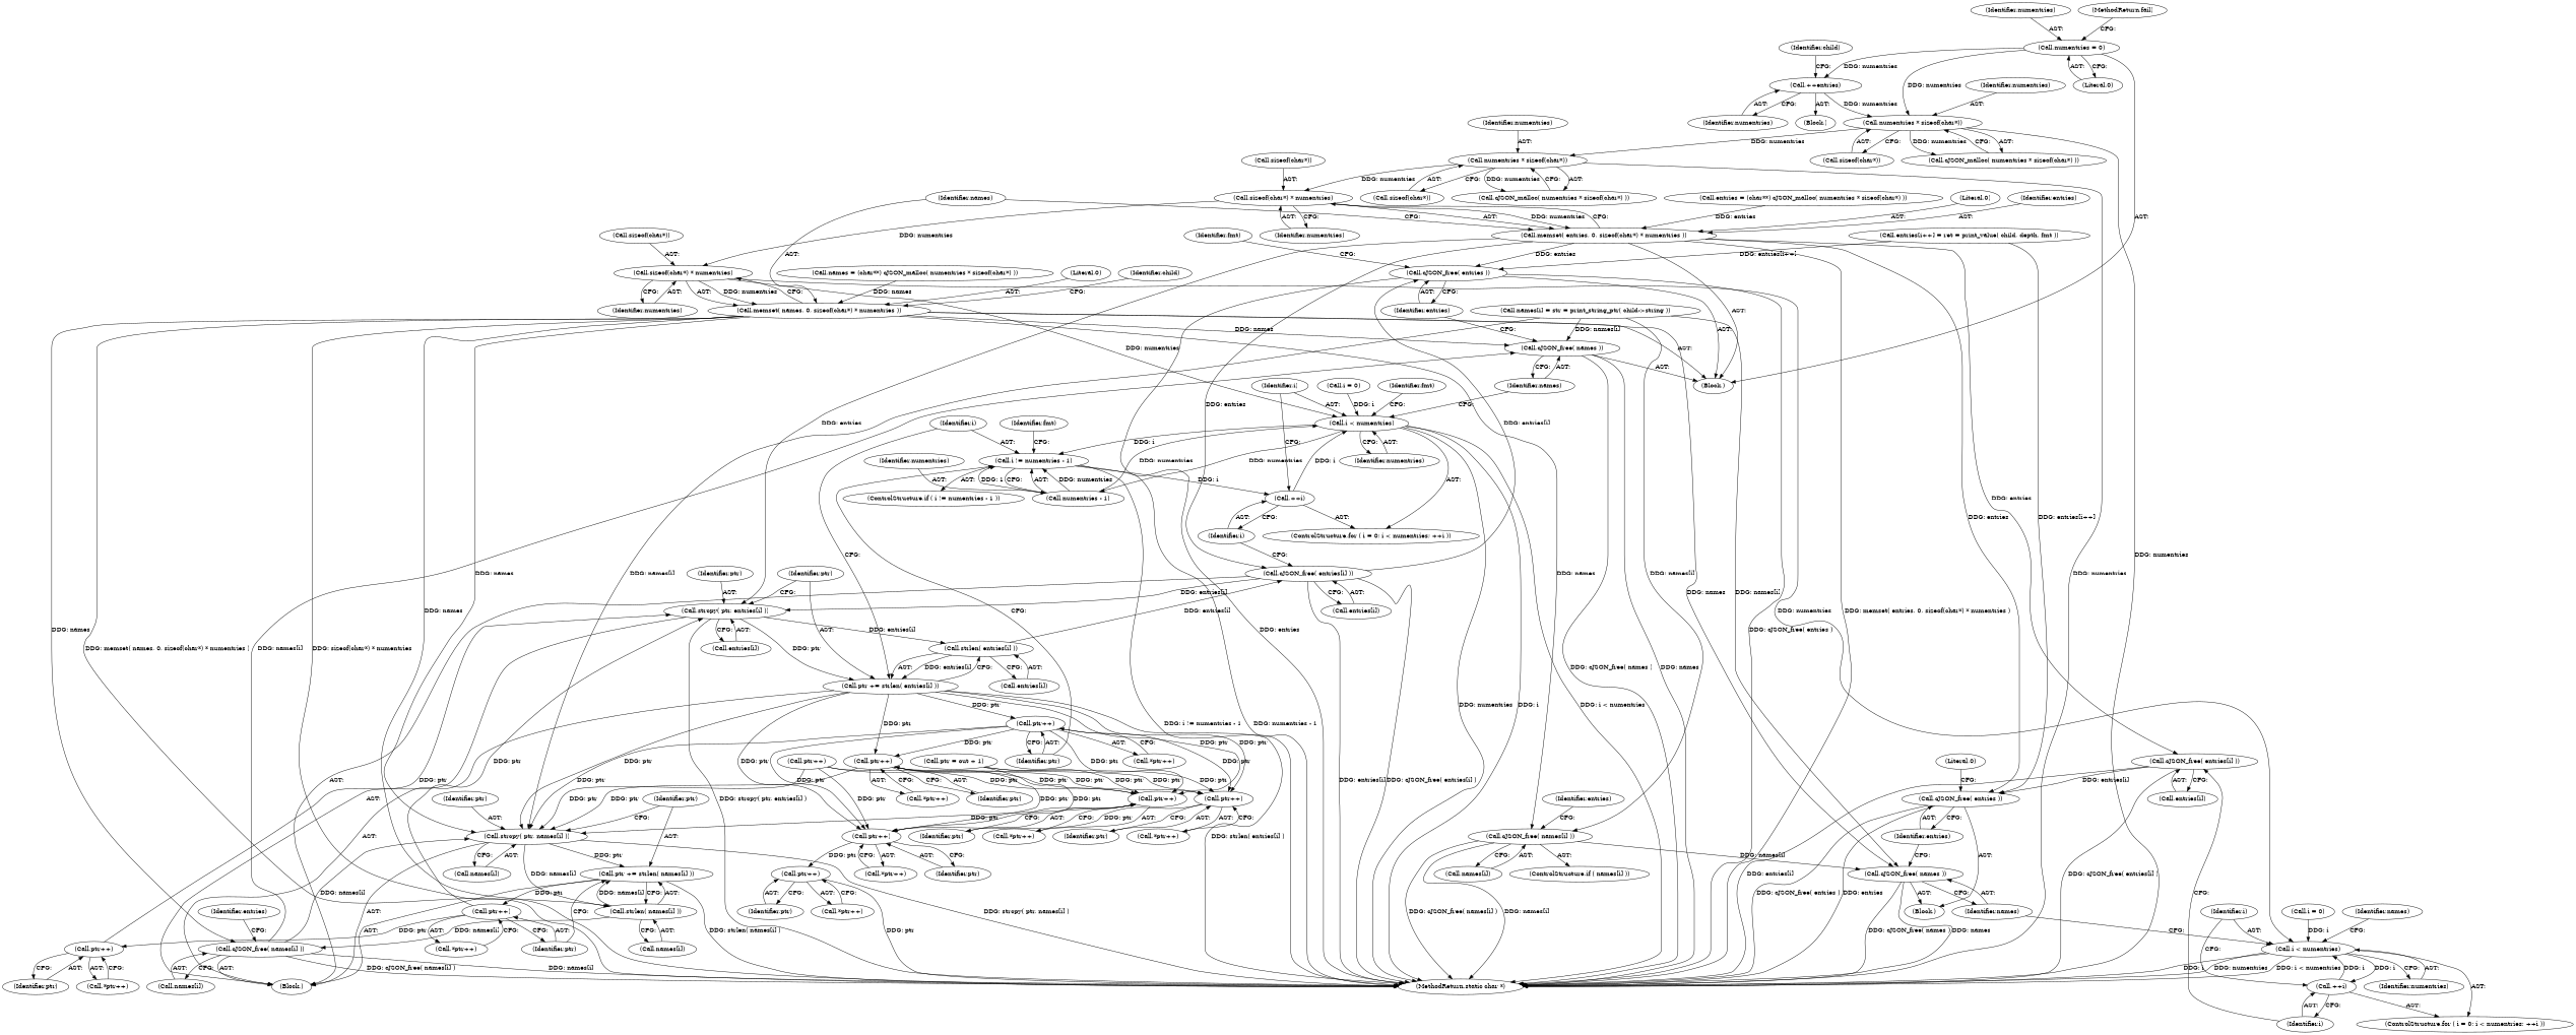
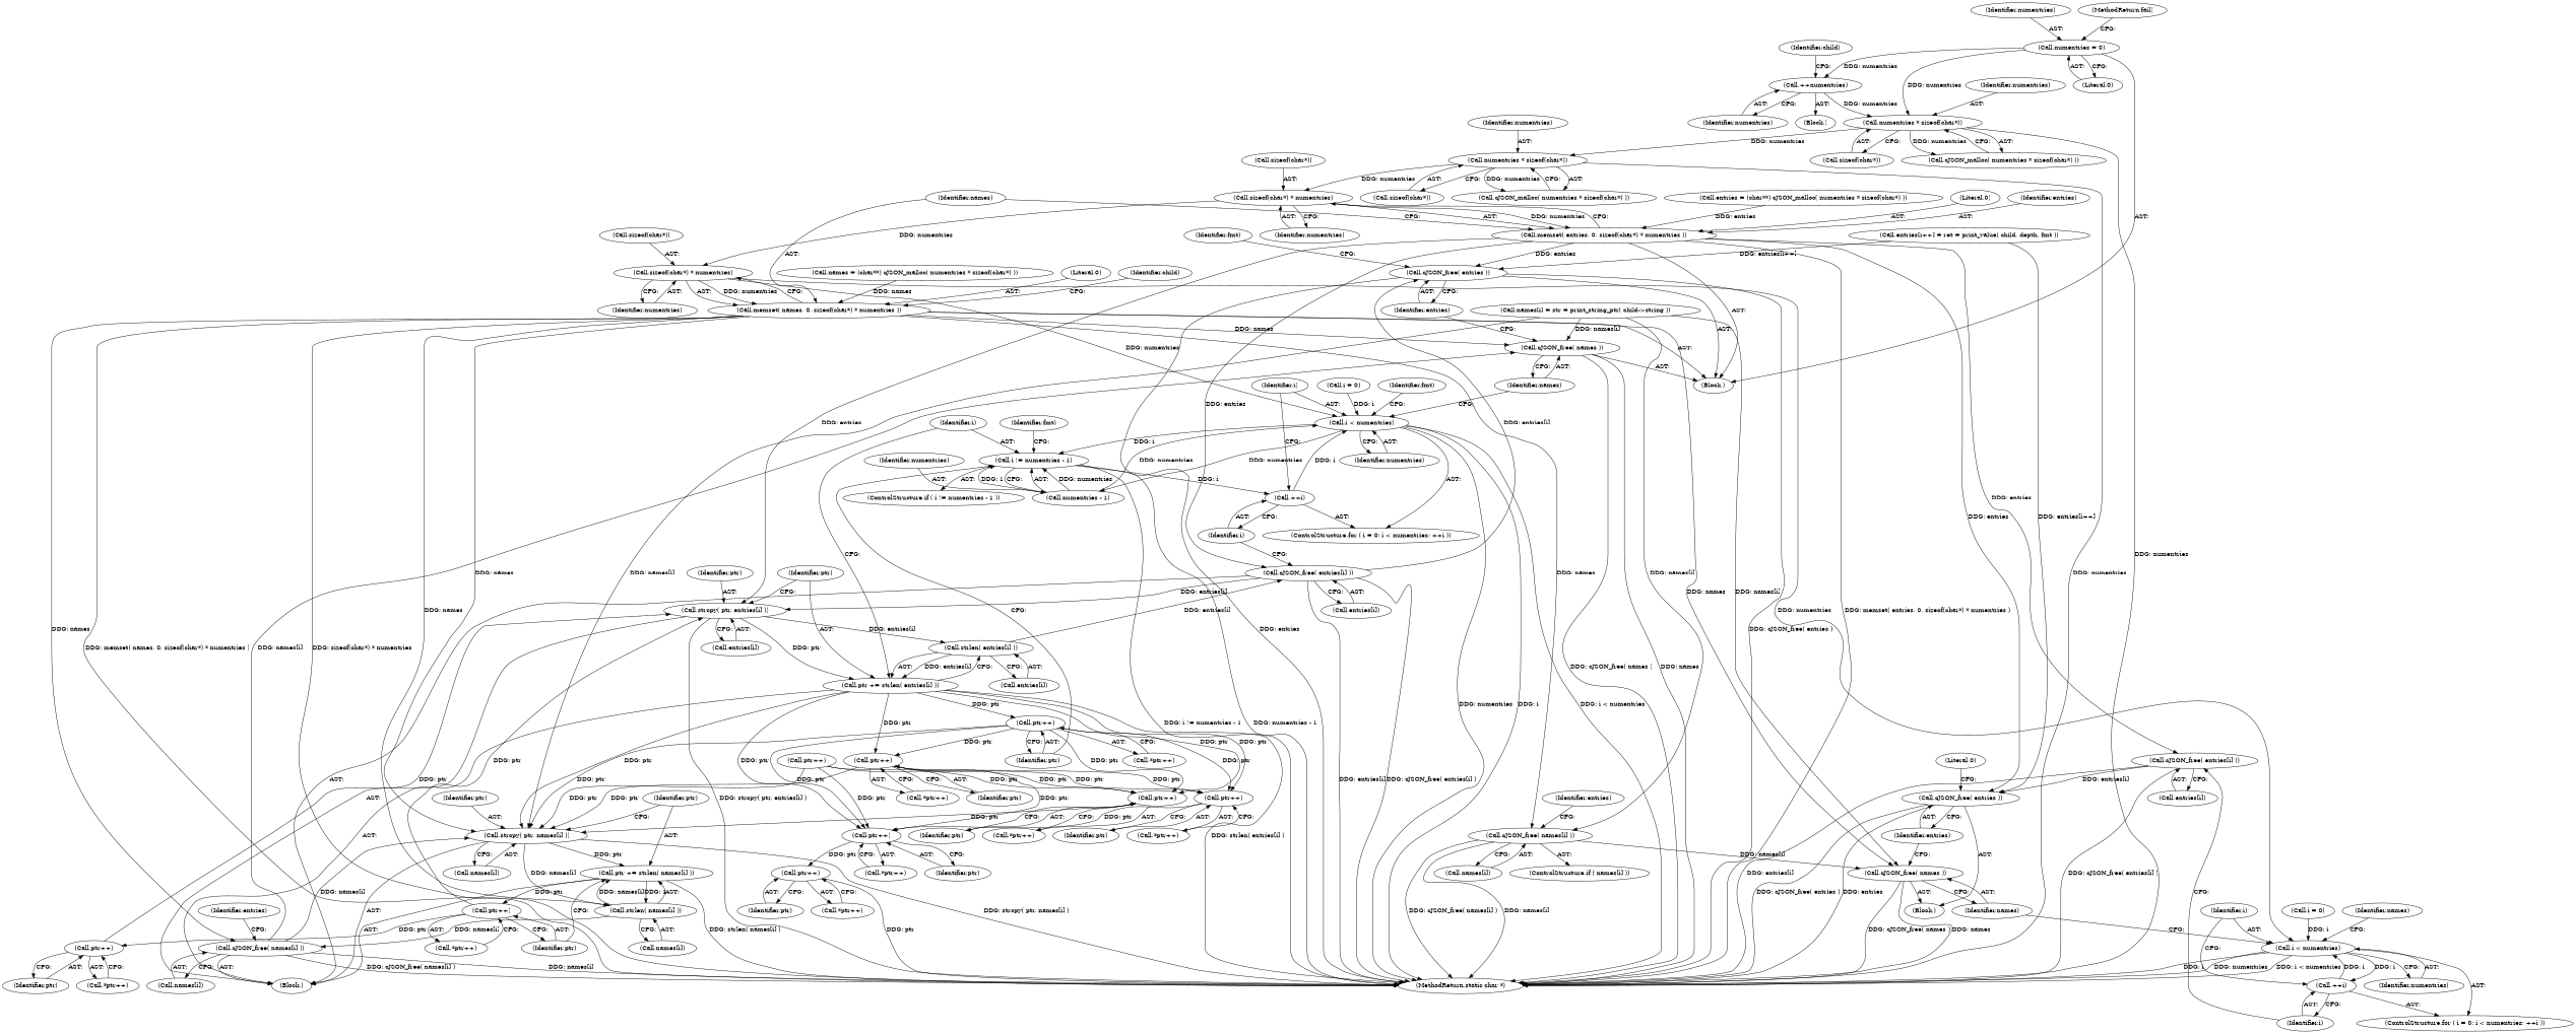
  digraph {
    n1 [label="(Call,sizeof(char*) * numentries)"]
    n2 [label="(Call,memset( entries, 0, sizeof(char*) * numentries ))"]
    n3 [label="(Call,sizeof(char*) * numentries)"]
    n4 [label="(Identifier,numentries)"]
    n5 [label="(MethodReturn,static char *)"]
    n6 [label="(Block,)"]
    n7 [label="(Call,cJSON_free( entries[i] ))"]
    n8 [label="(Call,cJSON_free( entries ))"]
    n9 [label="(Call,strcpy( ptr, entries[i] ))"]
    n10 [label="(Call,cJSON_free( entries[i] ))"]
    n11 [label="(Call,cJSON_free( entries ))"]
    n12 [label="(Call,memset( names, 0, sizeof(char*) * numentries ))"]
    n13 [label="(Call,i < numentries)"]
    n14 [label="(Call,i < numentries)"]
    n15 [label="(Identifier,numentries)"]
    n16 [label="(Call,numentries * sizeof(char*))"]
    n17 [label="(Call,sizeof(char*))"]
    n18 [label="(Call,cJSON_malloc( numentries * sizeof(char*) ))"]
    n19 [label="(Call,numentries * sizeof(char*))"]
    n20 [label="(Call,sizeof(char*))"]
    n21 [label="(Call,cJSON_malloc( numentries * sizeof(char*) ))"]
-   n22 [label="(Call,++entries)"]
+   n22 [label="(Call,++numentries)"]
    n23 [label="(Block,)"]
    n24 [label="(Identifier,numentries)"]
    n25 [label="(Call,numentries = 0)"]
    n26 [label="(Literal,0)"]
    n27 [label="(Call,entries[i])"]
    n28 [label="(Identifier,entries)"]
    n29 [label="(Block,)"]
    n30 [label="(Call,strlen( entries[i] ))"]
    n31 [label="(Call,ptr += strlen( entries[i] ))"]
    n32 [label="(Block,)"]
    n33 [label="(Call,entries[i])"]
    n34 [label="(Call,entries[i])"]
    n35 [label="(Call,entries[i])"]
    n36 [label="(Identifier,entries)"]
    n37 [label="(Call,cJSON_free( names ))"]
    n38 [label="(Call,ptr++)"]
    n39 [label="(Call,strcpy( ptr, names[i] ))"]
    n40 [label="(Call,ptr++)"]
    n41 [label="(Call,ptr++)"]
    n42 [label="(Call,ptr++)"]
    n43 [label="(Call,ptr++)"]
    n44 [label="(Identifier,ptr)"]
    n45 [label="(Call,*ptr++)"]
    n46 [label="(Call,ptr += strlen( names[i] ))"]
    n47 [label="(Call,strlen( names[i] ))"]
    n48 [label="(Call,names[i])"]
    n49 [label="(Identifier,ptr)"]
    n50 [label="(Call,*ptr++)"]
    n51 [label="(Identifier,ptr)"]
    n52 [label="(Call,*ptr++)"]
    n53 [label="(Call,*ptr++)"]
    n54 [label="(Identifier,ptr)"]
    n55 [label="(Call,ptr++)"]
    n56 [label="(Identifier,ptr)"]
    n57 [label="(Call,*ptr++)"]
    n58 [label="(Call,ptr++)"]
    n59 [label="(Call,cJSON_free( names[i] ))"]
    n60 [label="(Call,names[i])"]
    n61 [label="(Call,ptr++)"]
    n62 [label="(Identifier,ptr)"]
    n63 [label="(Call,*ptr++)"]
    n64 [label="(Identifier,ptr)"]
    n65 [label="(Call,*ptr++)"]
    n66 [label="(Call,cJSON_free( names ))"]
    n67 [label="(Call,names[i])"]
    n68 [label="(Identifier,names)"]
    n69 [label="(Call,i != numentries - 1)"]
    n70 [label="(Call,*ptr++)"]
    n71 [label="(Identifier,ptr)"]
    n72 [label="(Call,cJSON_free( names[i] ))"]
    n73 [label="(Call,++i)"]
    n74 [label="(Identifier,numentries)"]
    n75 [label="(ControlStructure,for ( i = 0; i < numentries; ++i ))"]
    n76 [label="(Call,numentries - 1)"]
    n77 [label="(Identifier,numentries)"]
    n78 [label="(ControlStructure,for ( i = 0; i < numentries; ++i ))"]
    n79 [label="(Call,names[i])"]
    n80 [label="(ControlStructure,if ( names[i] ))"]
    n81 [label="(Identifier,names)"]
    n82 [label="(Identifier,i)"]
    n83 [label="(Call,++i)"]
    n84 [label="(ControlStructure,if ( i != numentries - 1 ))"]
    n85 [label="(Identifier,i)"]
    n86 [label="(Identifier,fmt)"]
    n87 [label="(Call,names[i] = str = print_string_ptr( child->string ))"]
    n88 [label="(Identifier,fmt)"]
    n89 [label="(Identifier,numentries)"]
    n90 [label="(Identifier,entries)"]
    n91 [label="(Identifier,entries)"]
    n92 [label="(Call,entries[i++] = ret = print_value( child, depth, fmt ))"]
    n93 [label="(Call,i = 0)"]
    n94 [label="(Identifier,numentries)"]
    n95 [label="(Call,ptr++)"]
    n96 [label="(Identifier,numentries)"]
    n97 [label="(Identifier,i)"]
    n98 [label="(Identifier,entries)"]
    n99 [label="(Call,entries = (char**) cJSON_malloc( numentries * sizeof(char*) ))"]
    n100 [label="(Identifier,fmt)"]
    n101 [label="(Identifier,i)"]
    n102 [label="(Identifier,ptr)"]
    n103 [label="(Call,sizeof(char*))"]
    n104 [label="(Identifier,i)"]
    n105 [label="(Identifier,ptr)"]
    n106 [label="(Identifier,child)"]
    n107 [label="(Literal,0)"]
    n108 [label="(MethodReturn,fail)"]
    n109 [label="(Identifier,ptr)"]
    n110 [label="(Call,names = (char**) cJSON_malloc( numentries * sizeof(char*) ))"]
    n111 [label="(Literal,0)"]
    n112 [label="(Literal,0)"]
    n113 [label="(Identifier,ptr)"]
    n114 [label="(Identifier,names)"]
    n115 [label="(Identifier,numentries)"]
    n116 [label="(Identifier,child)"]
    n117 [label="(Identifier,names)"]
-   n118 [label="(Call,ptr = out + 1)"]
    n119 [label="(Call,i = 0)"]
    n120 [label="(Call,sizeof(char*))"]
    n1 -> n2 [label="AST: "]
    n1 -> n2 [label="DDG: numentries"]
    n1 -> n3 [label="DDG: numentries"]
    n1 -> n4 [label="CFG: "]
    n2 -> n1 [label="CFG: "]
    n2 -> n5 [label="DDG: memset( entries, 0, sizeof(char*) * numentries )"]
    n2 -> n6 [label="AST: "]
    n2 -> n7 [label="DDG: entries"]
    n2 -> n8 [label="DDG: entries"]
    n2 -> n9 [label="DDG: entries"]
    n2 -> n10 [label="DDG: entries"]
    n2 -> n11 [label="DDG: entries"]
    n3 -> n12 [label="AST: "]
    n3 -> n12 [label="DDG: numentries"]
    n3 -> n13 [label="DDG: numentries"]
    n3 -> n14 [label="DDG: numentries"]
    n3 -> n15 [label="CFG: "]
    n4 -> n1 [label="AST: "]
    n7 -> n5 [label="DDG: entries[i]"]
    n7 -> n5 [label="DDG: cJSON_free( entries[i] )"]
    n7 -> n8 [label="DDG: entries[i]"]
    n7 -> n27 [label="CFG: "]
    n8 -> n5 [label="DDG: entries"]
    n8 -> n5 [label="DDG: cJSON_free( entries )"]
    n8 -> n28 [label="CFG: "]
    n8 -> n29 [label="AST: "]
    n9 -> n5 [label="DDG: strcpy( ptr, entries[i] )"]
    n9 -> n30 [label="DDG: entries[i]"]
    n9 -> n31 [label="DDG: ptr"]
    n9 -> n32 [label="AST: "]
    n9 -> n33 [label="CFG: "]
    n10 -> n5 [label="DDG: entries[i]"]
    n10 -> n5 [label="DDG: cJSON_free( entries[i] )"]
    n10 -> n9 [label="DDG: entries[i]"]
    n10 -> n11 [label="DDG: entries[i]"]
    n10 -> n32 [label="AST: "]
    n10 -> n35 [label="CFG: "]
    n11 -> n5 [label="DDG: entries"]
    n11 -> n5 [label="DDG: cJSON_free( entries )"]
    n11 -> n6 [label="AST: "]
    n11 -> n36 [label="CFG: "]
    n12 -> n3 [label="CFG: "]
    n12 -> n5 [label="DDG: memset( names, 0, sizeof(char*) * numentries )"]
    n12 -> n5 [label="DDG: sizeof(char*) * numentries"]
    n12 -> n6 [label="AST: "]
    n12 -> n37 [label="DDG: names"]
    n12 -> n39 [label="DDG: names"]
    n12 -> n47 [label="DDG: names"]
    n12 -> n59 [label="DDG: names"]
    n12 -> n66 [label="DDG: names"]
    n12 -> n72 [label="DDG: names"]
    n13 -> n5 [label="DDG: i"]
    n13 -> n5 [label="DDG: numentries"]
    n13 -> n5 [label="DDG: i < numentries"]
    n13 -> n73 [label="DDG: i"]
    n13 -> n74 [label="CFG: "]
    n13 -> n75 [label="AST: "]
    n14 -> n5 [label="DDG: numentries"]
    n14 -> n5 [label="DDG: i"]
    n14 -> n5 [label="DDG: i < numentries"]
    n14 -> n69 [label="DDG: i"]
    n14 -> n76 [label="DDG: numentries"]
    n14 -> n77 [label="CFG: "]
    n14 -> n78 [label="AST: "]
    n15 -> n3 [label="AST: "]
    n16 -> n1 [label="DDG: numentries"]
    n16 -> n5 [label="DDG: numentries"]
    n16 -> n17 [label="CFG: "]
    n16 -> n18 [label="AST: "]
    n16 -> n18 [label="DDG: numentries"]
    n17 -> n16 [label="AST: "]
    n18 -> n16 [label="CFG: "]
    n19 -> n5 [label="DDG: numentries"]
    n19 -> n16 [label="DDG: numentries"]
    n19 -> n20 [label="CFG: "]
    n19 -> n21 [label="AST: "]
    n19 -> n21 [label="DDG: numentries"]
    n20 -> n19 [label="AST: "]
    n21 -> n19 [label="CFG: "]
    n22 -> n19 [label="DDG: numentries"]
    n22 -> n23 [label="AST: "]
    n22 -> n24 [label="CFG: "]
    n24 -> n22 [label="AST: "]
    n25 -> n6 [label="AST: "]
    n25 -> n19 [label="DDG: numentries"]
    n25 -> n22 [label="DDG: numentries"]
    n25 -> n26 [label="CFG: "]
    n26 -> n25 [label="AST: "]
    n27 -> n7 [label="AST: "]
    n28 -> n8 [label="AST: "]
    n28 -> n37 [label="CFG: "]
    n30 -> n10 [label="DDG: entries[i]"]
    n30 -> n31 [label="AST: "]
    n30 -> n31 [label="DDG: entries[i]"]
    n30 -> n34 [label="CFG: "]
    n31 -> n5 [label="DDG: strlen( entries[i] )"]
    n31 -> n30 [label="CFG: "]
    n31 -> n32 [label="AST: "]
    n31 -> n38 [label="DDG: ptr"]
    n31 -> n39 [label="DDG: ptr"]
    n31 -> n40 [label="DDG: ptr"]
    n31 -> n41 [label="DDG: ptr"]
    n31 -> n42 [label="DDG: ptr"]
    n31 -> n43 [label="DDG: ptr"]
    n33 -> n9 [label="AST: "]
    n34 -> n30 [label="AST: "]
    n35 -> n10 [label="AST: "]
    n36 -> n11 [label="AST: "]
    n36 -> n66 [label="CFG: "]
    n37 -> n5 [label="DDG: cJSON_free( names )"]
    n37 -> n5 [label="DDG: names"]
    n37 -> n29 [label="AST: "]
    n37 -> n81 [label="CFG: "]
    n38 -> n39 [label="DDG: ptr"]
    n38 -> n44 [label="CFG: "]
    n38 -> n45 [label="AST: "]
    n39 -> n5 [label="DDG: strcpy( ptr, names[i] )"]
    n39 -> n32 [label="AST: "]
    n39 -> n46 [label="DDG: ptr"]
    n39 -> n47 [label="DDG: names[i]"]
    n39 -> n48 [label="CFG: "]
    n40 -> n38 [label="DDG: ptr"]
    n40 -> n39 [label="DDG: ptr"]
    n40 -> n41 [label="DDG: ptr"]
    n40 -> n42 [label="DDG: ptr"]
    n40 -> n43 [label="DDG: ptr"]
    n40 -> n49 [label="CFG: "]
    n40 -> n50 [label="AST: "]
    n41 -> n38 [label="DDG: ptr"]
    n41 -> n39 [label="DDG: ptr"]
    n41 -> n42 [label="DDG: ptr"]
    n41 -> n43 [label="DDG: ptr"]
    n41 -> n51 [label="CFG: "]
    n41 -> n52 [label="AST: "]
    n42 -> n43 [label="DDG: ptr"]
    n42 -> n53 [label="AST: "]
    n42 -> n54 [label="CFG: "]
    n43 -> n55 [label="DDG: ptr"]
    n43 -> n56 [label="CFG: "]
    n43 -> n57 [label="AST: "]
    n44 -> n38 [label="AST: "]
    n45 -> n38 [label="CFG: "]
    n46 -> n5 [label="DDG: strlen( names[i] )"]
    n46 -> n32 [label="AST: "]
-   n46 -> n47 [label="CFG: "]
+   n46 -> n47 [label="DDG: 1"]
    n46 -> n58 [label="DDG: ptr"]
    n47 -> n46 [label="AST: "]
    n47 -> n46 [label="DDG: names[i]"]
    n47 -> n59 [label="DDG: names[i]"]
    n47 -> n60 [label="CFG: "]
    n48 -> n39 [label="AST: "]
    n49 -> n40 [label="AST: "]
    n49 -> n69 [label="CFG: "]
    n50 -> n40 [label="CFG: "]
    n51 -> n41 [label="AST: "]
    n52 -> n41 [label="CFG: "]
    n53 -> n42 [label="CFG: "]
    n54 -> n42 [label="AST: "]
    n55 -> n5 [label="DDG: ptr"]
    n55 -> n70 [label="AST: "]
    n55 -> n71 [label="CFG: "]
    n56 -> n43 [label="AST: "]
    n57 -> n43 [label="CFG: "]
    n58 -> n9 [label="DDG: ptr"]
    n58 -> n61 [label="DDG: ptr"]
    n58 -> n62 [label="CFG: "]
    n58 -> n63 [label="AST: "]
    n59 -> n5 [label="DDG: cJSON_free( names[i] )"]
    n59 -> n5 [label="DDG: names[i]"]
    n59 -> n32 [label="AST: "]
    n59 -> n39 [label="DDG: names[i]"]
    n59 -> n66 [label="DDG: names[i]"]
    n59 -> n67 [label="CFG: "]
    n60 -> n47 [label="AST: "]
    n61 -> n9 [label="DDG: ptr"]
    n61 -> n64 [label="CFG: "]
    n61 -> n65 [label="AST: "]
    n62 -> n46 [label="CFG: "]
    n62 -> n58 [label="AST: "]
    n63 -> n58 [label="CFG: "]
    n64 -> n61 [label="AST: "]
    n65 -> n61 [label="CFG: "]
    n66 -> n5 [label="DDG: cJSON_free( names )"]
    n66 -> n5 [label="DDG: names"]
    n66 -> n6 [label="AST: "]
    n66 -> n68 [label="CFG: "]
    n67 -> n59 [label="AST: "]
    n68 -> n14 [label="CFG: "]
    n68 -> n66 [label="AST: "]
    n69 -> n5 [label="DDG: numentries - 1"]
    n69 -> n5 [label="DDG: i != numentries - 1"]
    n69 -> n76 [label="CFG: "]
    n69 -> n83 [label="DDG: i"]
    n69 -> n84 [label="AST: "]
    n70 -> n55 [label="CFG: "]
    n71 -> n55 [label="AST: "]
    n72 -> n5 [label="DDG: names[i]"]
    n72 -> n5 [label="DDG: cJSON_free( names[i] )"]
    n72 -> n37 [label="DDG: names[i]"]
    n72 -> n79 [label="CFG: "]
    n72 -> n80 [label="AST: "]
    n73 -> n13 [label="DDG: i"]
    n73 -> n75 [label="AST: "]
    n73 -> n82 [label="CFG: "]
    n74 -> n13 [label="AST: "]
    n76 -> n14 [label="DDG: numentries"]
    n76 -> n69 [label="AST: "]
    n76 -> n69 [label="DDG: numentries"]
    n76 -> n69 [label="DDG: 1"]
    n77 -> n14 [label="AST: "]
    n79 -> n72 [label="AST: "]
    n81 -> n13 [label="CFG: "]
    n81 -> n37 [label="AST: "]
    n82 -> n7 [label="CFG: "]
    n82 -> n73 [label="AST: "]
    n83 -> n14 [label="DDG: i"]
    n83 -> n78 [label="AST: "]
    n83 -> n85 [label="CFG: "]
    n85 -> n10 [label="CFG: "]
    n85 -> n83 [label="AST: "]
    n86 -> n14 [label="CFG: "]
    n87 -> n37 [label="DDG: names[i]"]
    n87 -> n39 [label="DDG: names[i]"]
    n87 -> n66 [label="DDG: names[i]"]
    n87 -> n72 [label="DDG: names[i]"]
    n88 -> n69 [label="CFG: "]
    n89 -> n76 [label="AST: "]
    n90 -> n59 [label="CFG: "]
    n91 -> n72 [label="CFG: "]
    n92 -> n8 [label="DDG: entries[i++]"]
    n92 -> n11 [label="DDG: entries[i++]"]
    n93 -> n13 [label="DDG: i"]
    n94 -> n25 [label="AST: "]
    n95 -> n38 [label="DDG: ptr"]
    n95 -> n39 [label="DDG: ptr"]
    n95 -> n42 [label="DDG: ptr"]
    n95 -> n43 [label="DDG: ptr"]
    n96 -> n19 [label="AST: "]
    n97 -> n13 [label="AST: "]
    n97 -> n73 [label="CFG: "]
    n98 -> n2 [label="AST: "]
    n99 -> n2 [label="DDG: entries"]
    n100 -> n11 [label="CFG: "]
    n101 -> n31 [label="CFG: "]
    n101 -> n69 [label="AST: "]
    n102 -> n39 [label="AST: "]
    n103 -> n1 [label="AST: "]
    n104 -> n14 [label="AST: "]
    n104 -> n83 [label="CFG: "]
    n105 -> n39 [label="CFG: "]
    n105 -> n46 [label="AST: "]
    n106 -> n22 [label="CFG: "]
    n107 -> n2 [label="AST: "]
    n108 -> n25 [label="CFG: "]
    n109 -> n9 [label="CFG: "]
    n109 -> n31 [label="AST: "]
    n110 -> n12 [label="DDG: names"]
    n111 -> n8 [label="CFG: "]
    n112 -> n12 [label="AST: "]
    n113 -> n9 [label="AST: "]
    n114 -> n2 [label="CFG: "]
    n114 -> n12 [label="AST: "]
    n115 -> n16 [label="AST: "]
    n116 -> n12 [label="CFG: "]
    n117 -> n13 [label="CFG: "]
-   n118 -> n38 [label="DDG: ptr"]
-   n118 -> n42 [label="DDG: ptr"]
-   n118 -> n43 [label="DDG: ptr"]
    n119 -> n14 [label="DDG: i"]
    n120 -> n3 [label="AST: "]
  }
